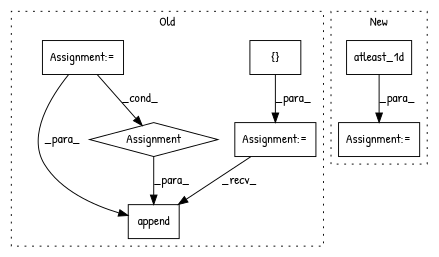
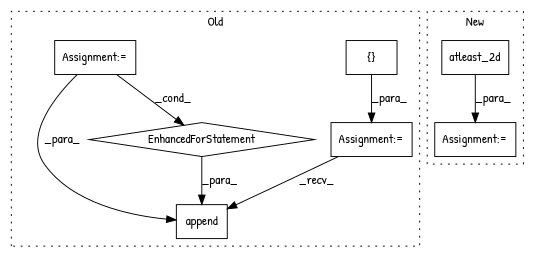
  digraph {
    fontname="Patrick Hand"
    node [a=7 fontname="Patrick Hand" l=1 s="871,957" shape=box]
    edge [fontname="Patrick Hand"]
    n1 [a=32 l="7,1" label=append s="1040,1084"]
    n2 [label="Assignment:=" s=801]
    n3 [a=4 l=2 label="{}" s=811]
    n4 [l="61,2" label="Assignment:="]
-   n5 [a=70 l="61,2" label=Assignment shape=diamond]
-   n6 [a=32 l="11,1" label=atleast_1d s="736,758"]
+   n5 [a=70 l="61,2" label=EnhancedForStatement shape=diamond]
+   n6 [a=32 l="11,1" label=atleast_2d s="736,758"]
    n7 [label="Assignment:=" s=945]
    subgraph cluster_1 {
      label=Old
      style=dotted
      n1
      n2
      n3
      n4
      n5
    }
    subgraph cluster_2 {
      label=New
      style=dotted
      n6
      n7
    }
    n2 -> n1 [label=_recv_]
    n3 -> n2 [label=_para_]
    n4 -> n1 [label=_para_]
    n4 -> n5 [label=_cond_]
    n5 -> n1 [label=_para_]
    n6 -> n7 [label=_para_]
  }
